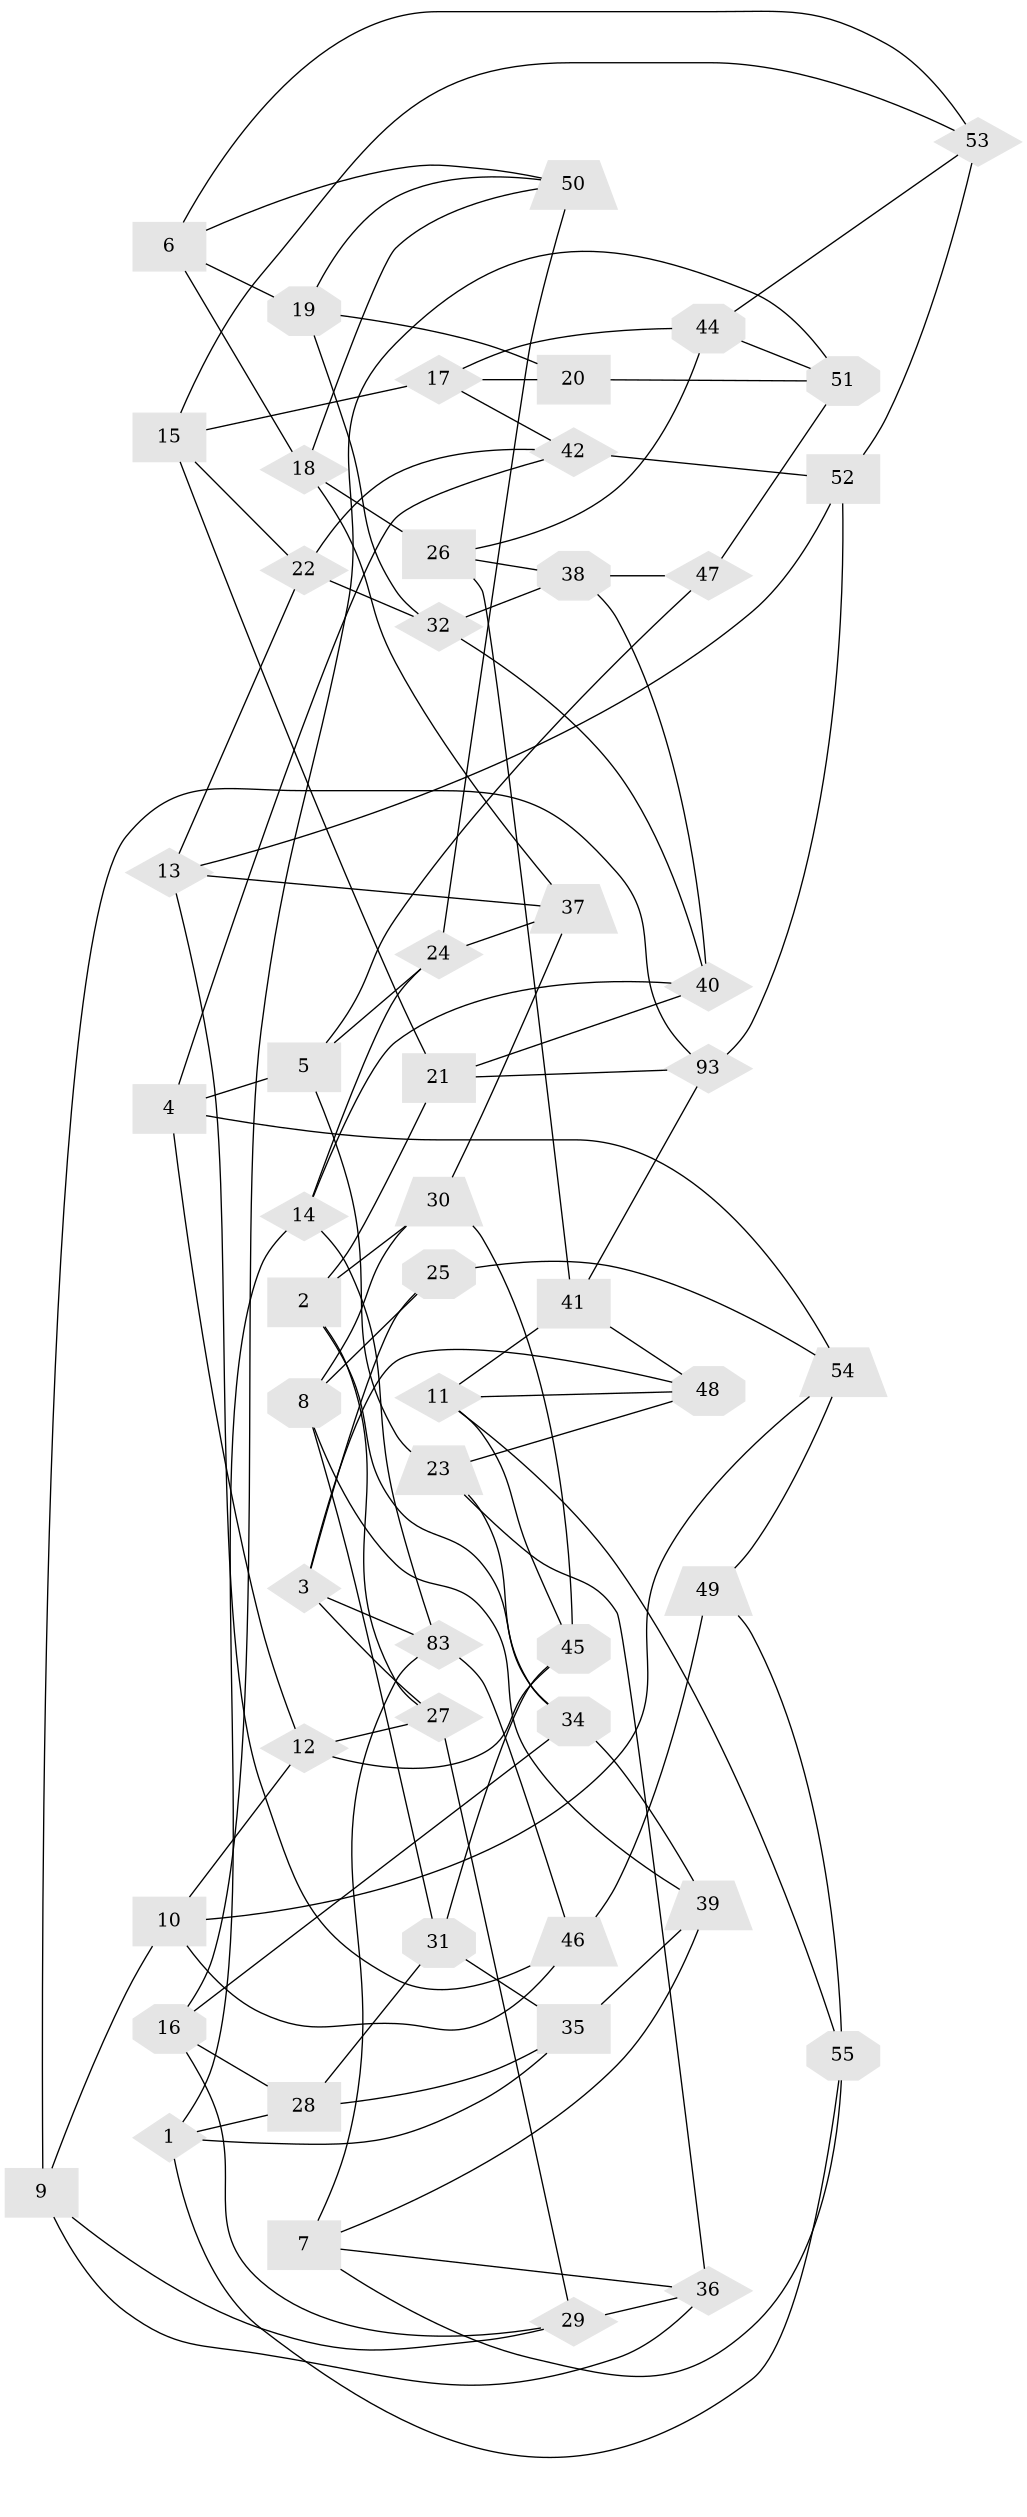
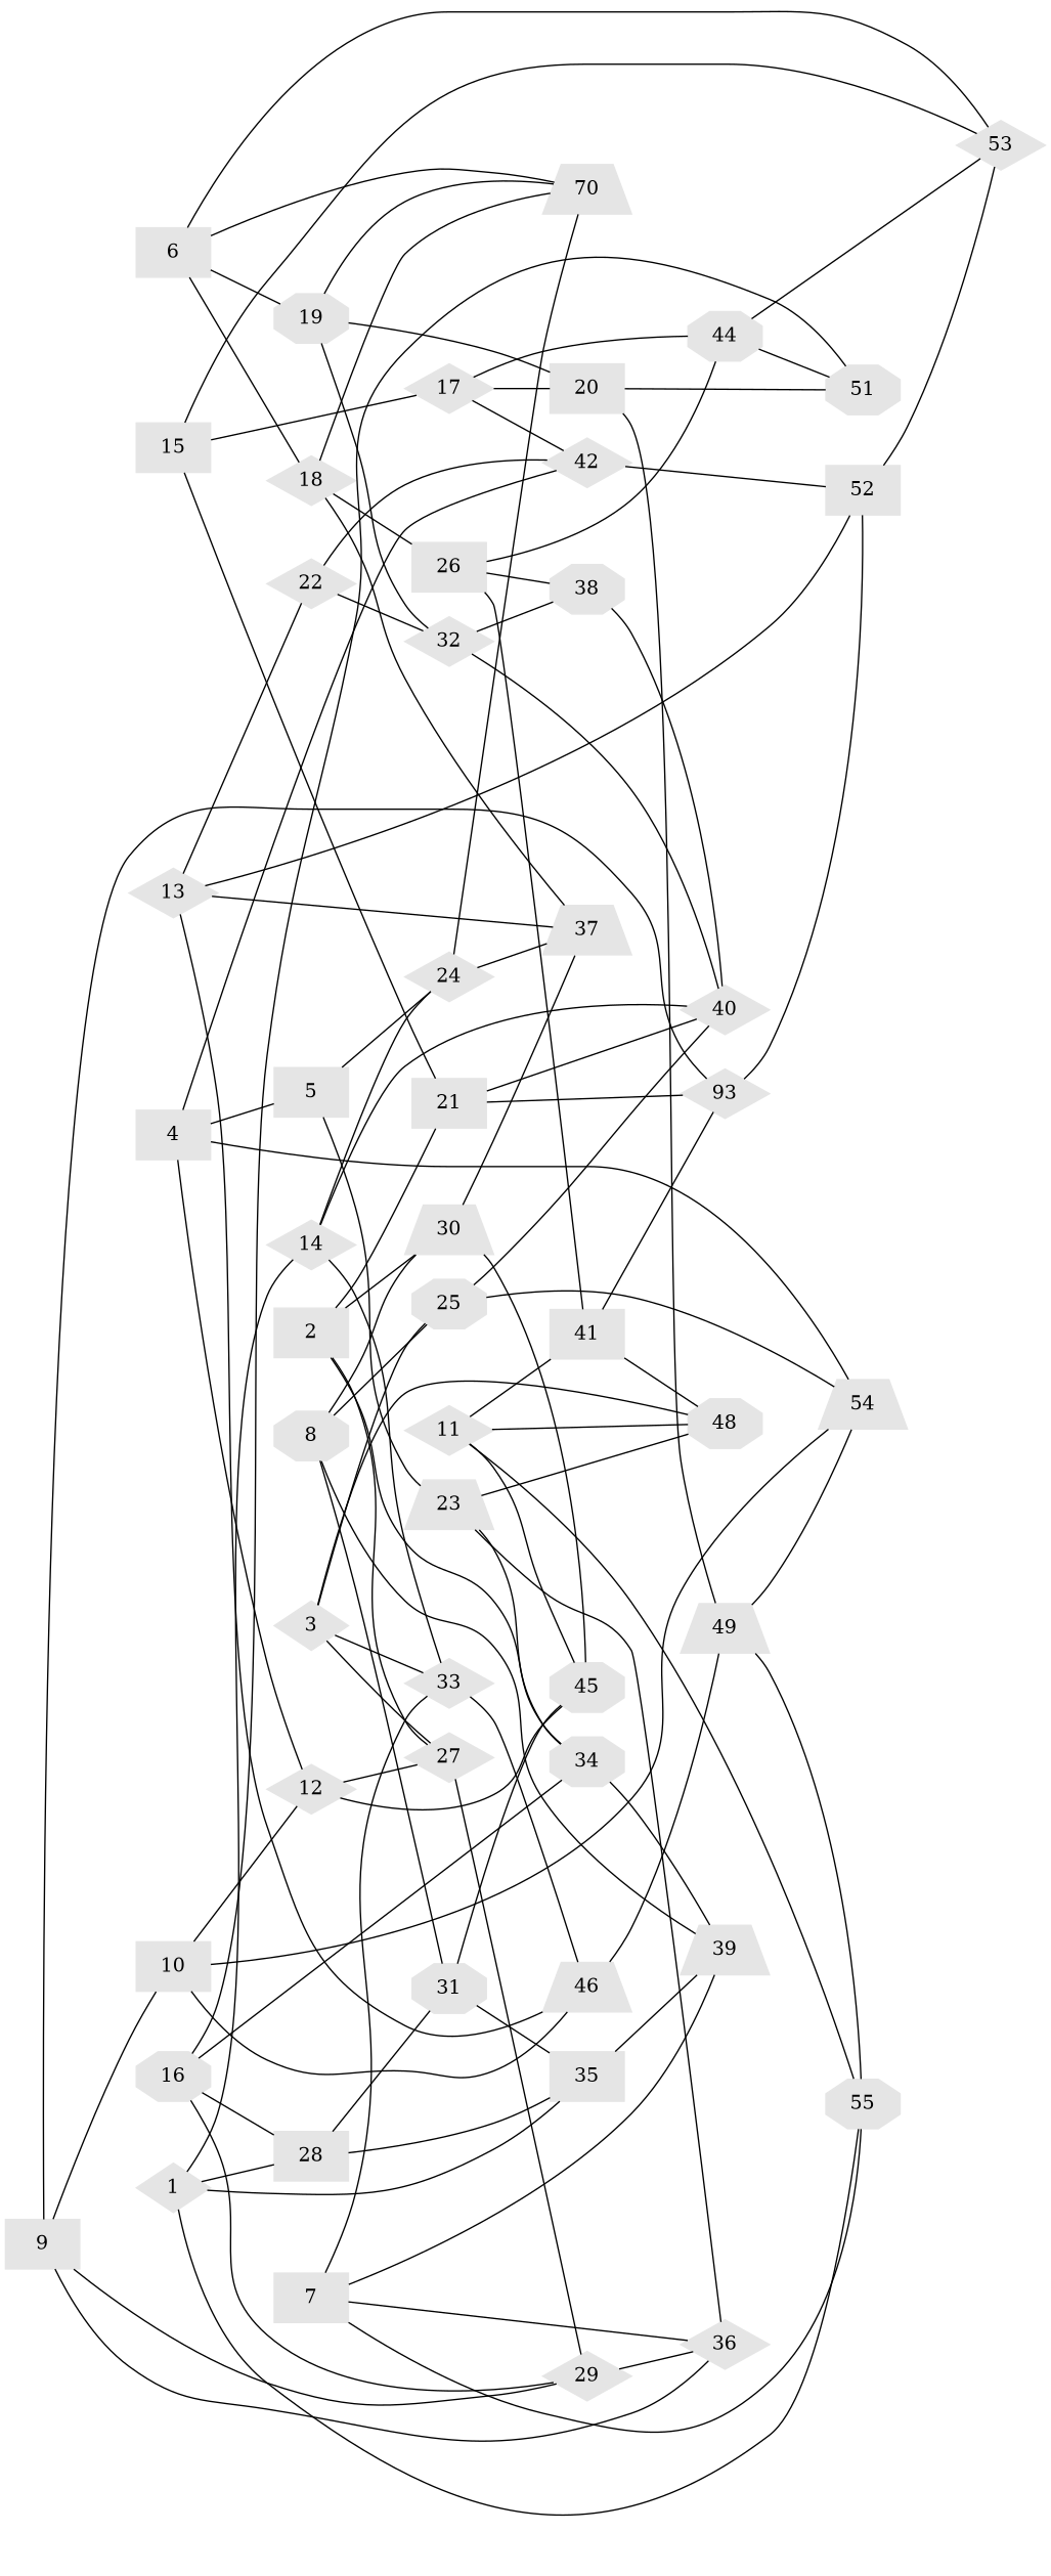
  graph {
    rankdir=LR
    node [color=gray90 shape=diamond style=filled]
    1
    14
    28 [shape=box]
    35 [shape=box]
    55 [shape=octagon]
-   33 [label=83]
+   33
    24
    40
    31 [shape=octagon]
    39 [shape=trapezium]
    2 [shape=box]
    21 [shape=box]
    27
    30 [shape=trapezium]
    34 [shape=octagon]
    n16 [label=93]
    29
    45 [shape=octagon]
    37 [shape=trapezium]
    3
    25 [shape=octagon]
    48 [shape=octagon]
    54 [shape=trapezium]
    46 [shape=trapezium]
    4 [shape=box]
    5 [shape=box]
    12
    42
    23 [shape=trapezium]
-   47
    52 [shape=box]
    36
-   50 [shape=trapezium]
+   50 [shape=trapezium label=70]
    51 [shape=octagon]
    6 [shape=box]
    18
    19 [shape=octagon]
    53
    26 [shape=box]
    20 [shape=box]
    32
    7 [shape=box]
    8 [shape=octagon]
    9 [shape=box]
    10 [shape=box]
    49 [shape=trapezium]
    11
    41 [shape=box]
    13
    22
    15 [shape=box]
    17
    44 [shape=octagon]
    16 [shape=octagon]
    38 [shape=octagon]
    1 -- 14
    1 -- 28
    1 -- 35
    1 -- 55
    14 -- 33
    14 -- 24
    14 -- 40
    28 -- 35
    28 -- 31
    35 -- 39
    33 -- 46
    24 -- 37
    24 -- 50
    31 -- 35
    31 -- 45
    2 -- 21
    2 -- 27
    2 -- 30
    2 -- 34
    21 -- 40
    21 -- n16
    27 -- 29
    30 -- 45
    30 -- 37
    34 -- 39
    n16 -- 52
    29 -- 36
    3 -- 33
    3 -- 27
    3 -- 25
    3 -- 48
+   25 -- 40
    25 -- 54
    46 -- 49
    4 -- 54
    4 -- 5
    4 -- 12
    4 -- 42
    5 -- 24
    5 -- 23
-   5 -- 47
    12 -- 27
    12 -- 45
    42 -- 52
    23 -- 34
    23 -- 48
    23 -- 36
-   47 -- 51
    52 -- 53
    6 -- 50
    6 -- 18
    6 -- 19
    6 -- 53
    18 -- 37
    18 -- 50
    18 -- 26
    19 -- 50
    19 -- 20
    19 -- 32
    26 -- 41
    26 -- 44
    26 -- 38
    20 -- 51
+   20 -- 49
    32 -- 40
    32 -- 38
    7 -- 55
    7 -- 33
    7 -- 39
    7 -- 36
    8 -- 31
    8 -- 39
    8 -- 30
    8 -- 25
    9 -- n16
    9 -- 29
    9 -- 36
    9 -- 10
    10 -- 54
    10 -- 46
    10 -- 12
    49 -- 55
    49 -- 54
    11 -- 55
    11 -- 45
    11 -- 48
    11 -- 41
    41 -- n16
    41 -- 48
    13 -- 37
    13 -- 46
    13 -- 52
    13 -- 22
    22 -- 42
    22 -- 32
    15 -- 21
    15 -- 53
-   15 -- 22
    15 -- 17
    17 -- 42
    17 -- 20
    17 -- 44
    44 -- 51
    44 -- 53
    16 -- 28
    16 -- 34
    16 -- 29
    16 -- 51
    38 -- 40
-   38 -- 47
  }
